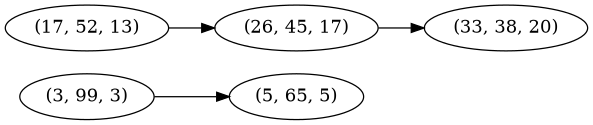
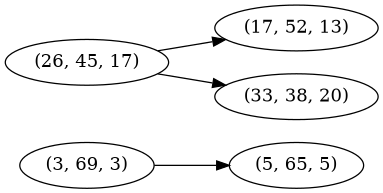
  digraph {
    rankdir=LR
-   "(3, 69, 3)" [label="(3, 99, 3)"]
+   "(3, 69, 3)"
    "(5, 65, 5)"
    "(17, 52, 13)"
    "(26, 45, 17)"
    "(33, 38, 20)"
    "(3, 69, 3)" -> "(5, 65, 5)"
-   "(17, 52, 13)" -> "(26, 45, 17)"
+   "(26, 45, 17)" -> "(17, 52, 13)"
    "(26, 45, 17)" -> "(33, 38, 20)"
  }
